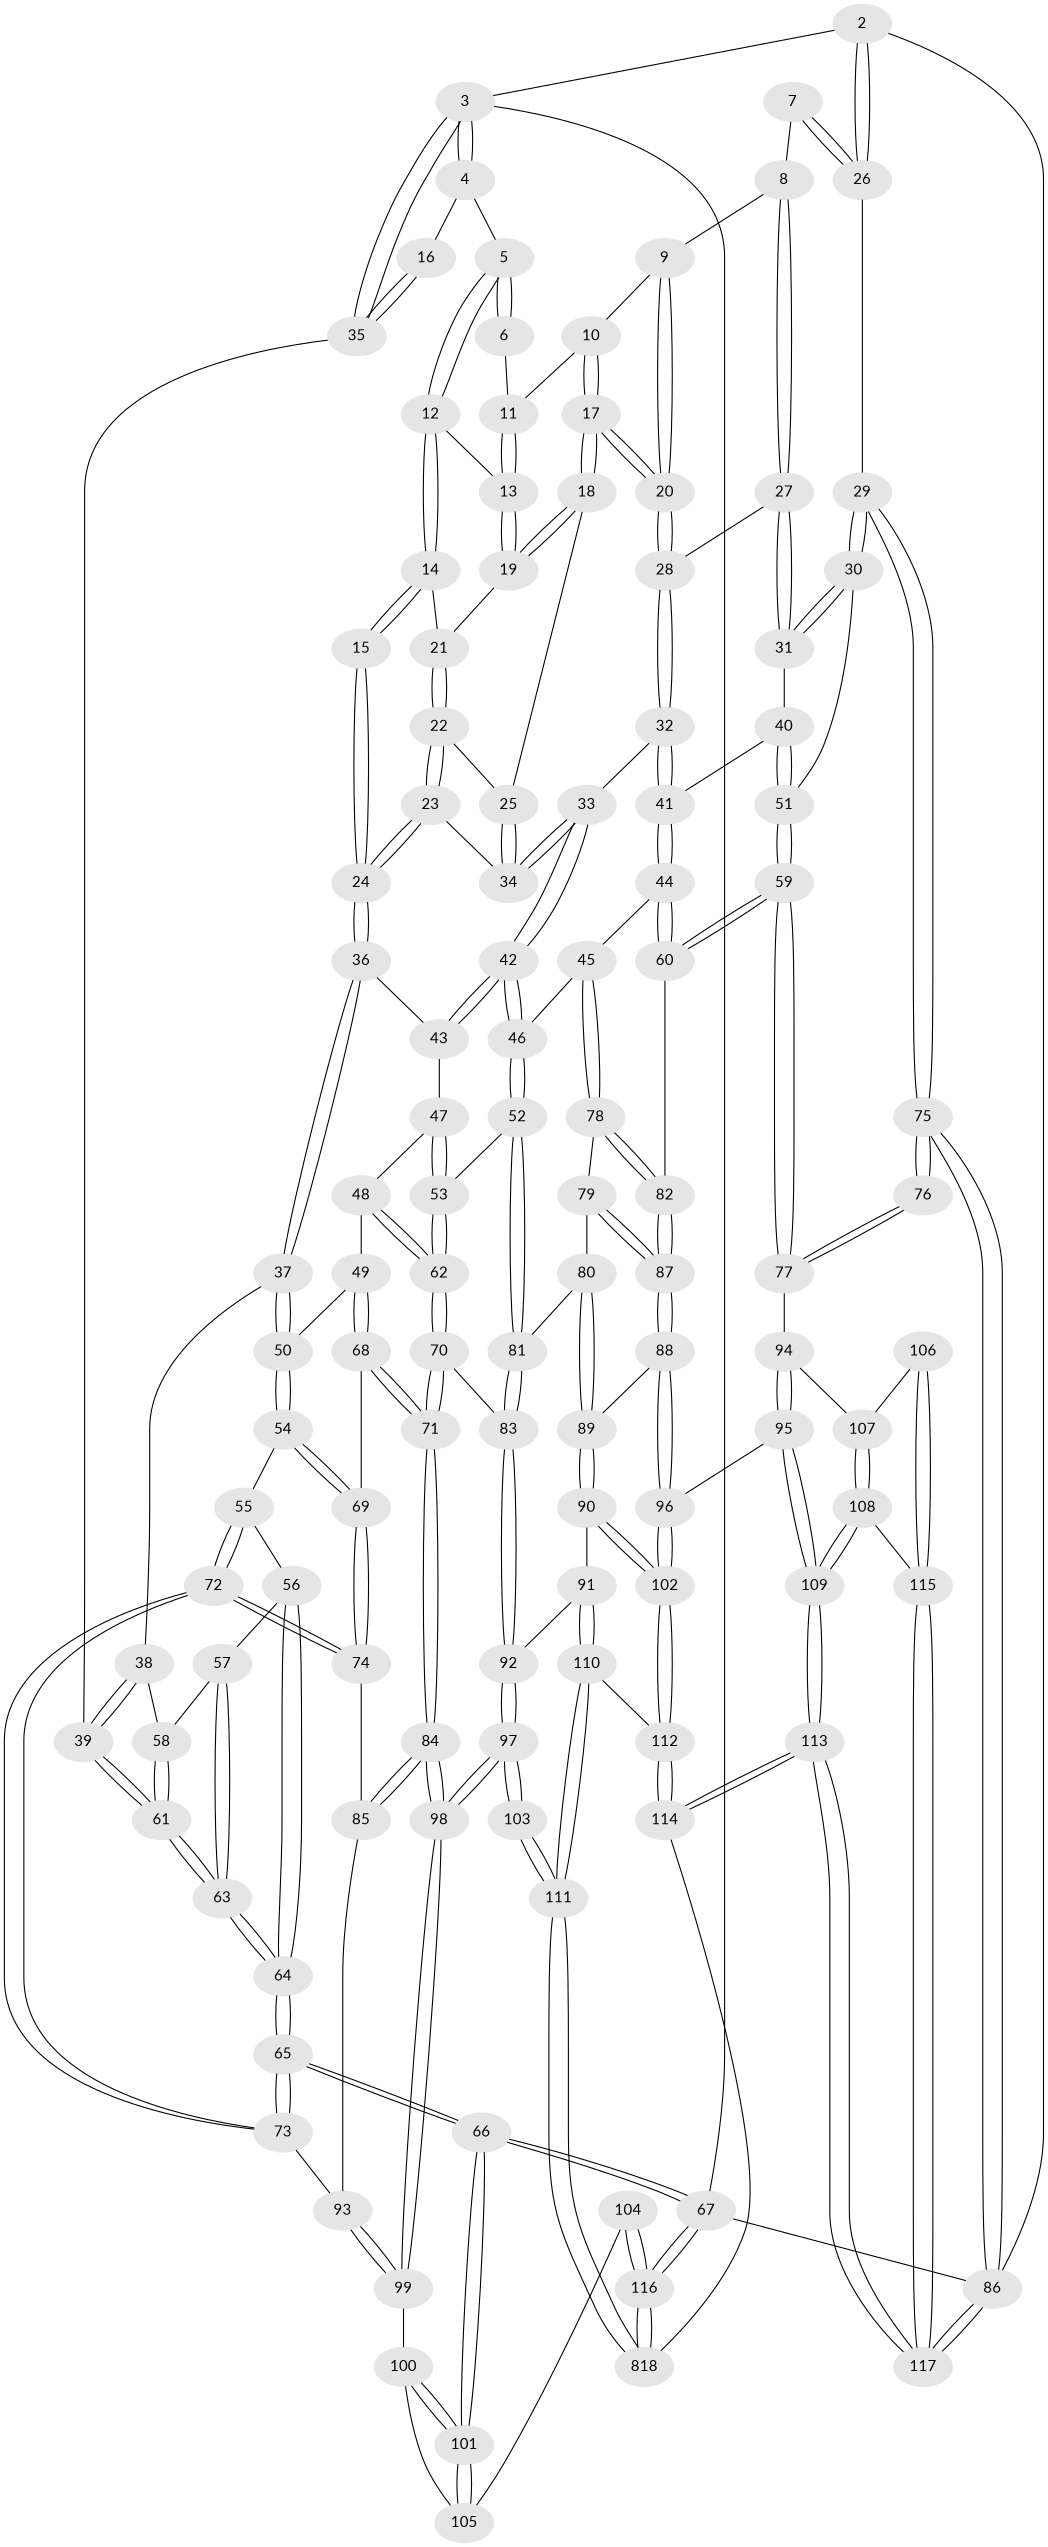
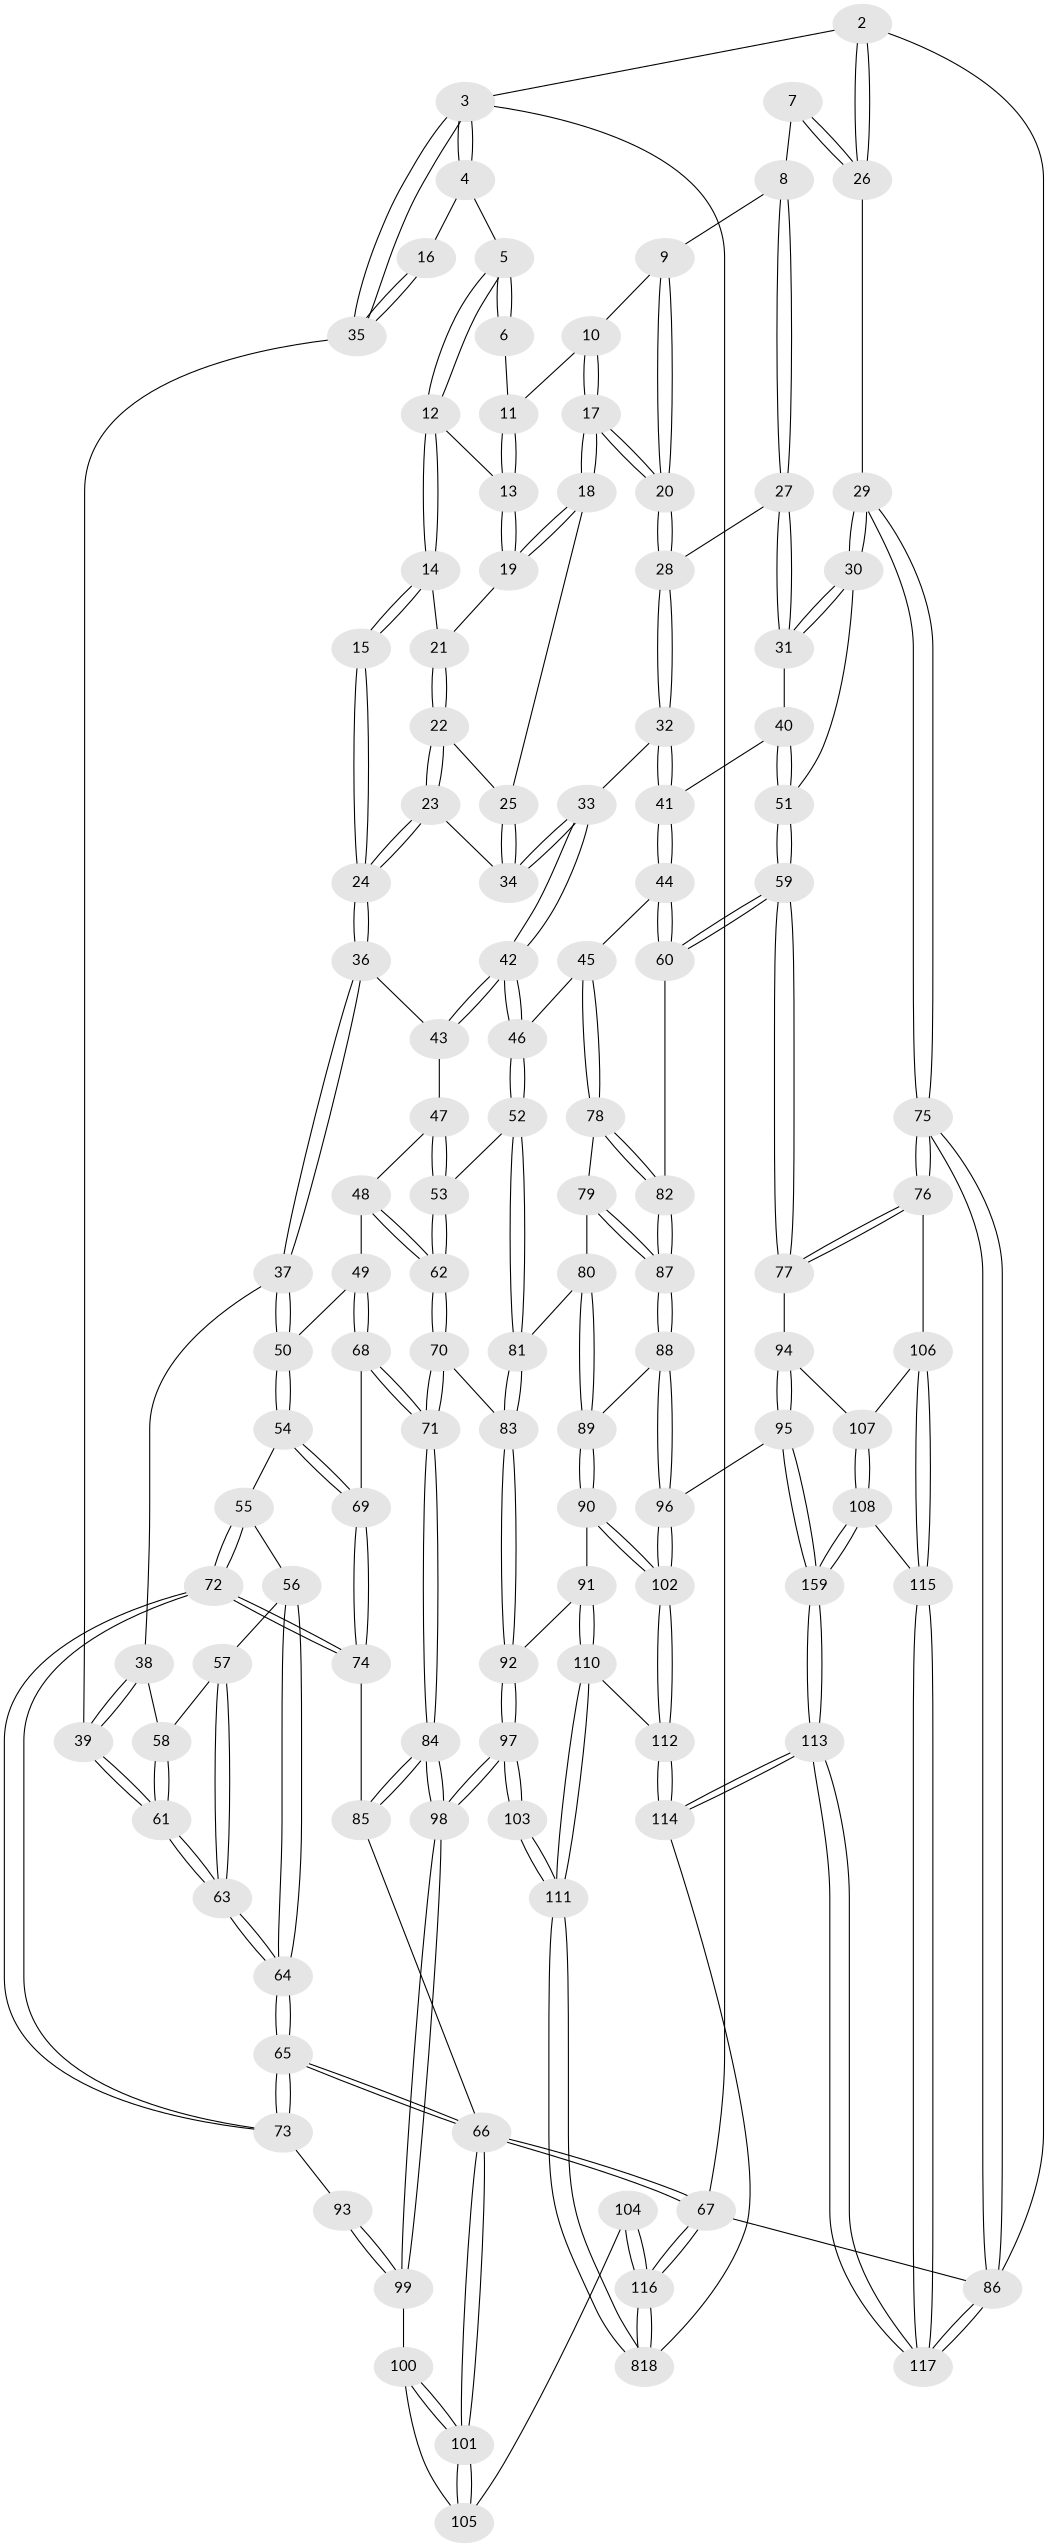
  graph {
    fontname=Lato
    node [color=gray90 fontname=Lato style=filled]
    edge [fontname=Lato]
    2
    3
    26
    86
    7
    8
    4
    35
    67
    29
    117
    5
    16
    39
    116
    6
    12
    11
    13
    14
    9
    27
    10
    20
    28
    31
    17
    18
    19
    15
    21
    24
    22
    36
    25
    34
    32
    23
    37
    43
    30
    75
    40
    33
    41
    51
    76
    59
    42
    44
    46
    61
    38
    50
    47
    58
    54
    63
    45
    60
    52
    48
    53
    78
    82
    79
    81
    49
    62
    68
    70
    69
    71
    55
    77
    83
    56
    72
    74
    57
    64
    73
    65
    94
    87
    66
    101
    93
    105
    n90 [label=818]
    84
    85
    92
    98
    99
    106
    107
    115
    95
    80
    89
    88
    90
    97
    96
    102
    91
    110
    112
    111
    103
    100
-   109
+   109 [label=159]
    108
    113
    114
    104
    2 -- 3
    2 -- 26
    2 -- 26
    2 -- 86
    3 -- 4
    3 -- 4
    3 -- 35
    3 -- 35
    3 -- 67
    26 -- 29
    86 -- 117
    86 -- 117
    7 -- 26
    7 -- 26
    7 -- 8
    8 -- 9
    8 -- 27
    8 -- 27
    4 -- 5
    4 -- 16
    35 -- 39
    67 -- 86
    67 -- 116
    67 -- 116
    29 -- 30
    29 -- 30
    29 -- 75
    29 -- 75
    5 -- 6
    5 -- 6
    5 -- 12
    5 -- 12
    16 -- 35
    16 -- 35
    39 -- 61
    39 -- 61
    116 -- n90
    116 -- n90
    6 -- 11
    12 -- 13
    12 -- 14
    12 -- 14
    11 -- 13
    11 -- 13
    13 -- 19
    13 -- 19
    14 -- 15
    14 -- 15
    14 -- 21
    9 -- 10
    9 -- 20
    9 -- 20
    27 -- 28
    27 -- 31
    27 -- 31
    10 -- 11
    10 -- 17
    10 -- 17
    20 -- 28
    20 -- 28
    28 -- 32
    28 -- 32
    31 -- 40
    17 -- 20
    17 -- 20
    17 -- 18
    17 -- 18
    18 -- 19
    18 -- 19
    18 -- 25
    19 -- 21
    15 -- 24
    15 -- 24
    21 -- 22
    21 -- 22
    24 -- 36
    24 -- 36
    22 -- 25
    22 -- 23
    22 -- 23
    36 -- 37
    36 -- 37
    36 -- 43
    25 -- 34
    25 -- 34
    32 -- 33
    32 -- 41
    32 -- 41
    23 -- 24
    23 -- 24
    23 -- 34
    37 -- 38
    37 -- 50
    37 -- 50
    43 -- 47
    30 -- 31
    30 -- 31
    30 -- 51
    75 -- 86
    75 -- 86
    75 -- 76
    75 -- 76
    40 -- 41
    40 -- 51
    40 -- 51
    33 -- 34
    33 -- 34
    33 -- 42
    33 -- 42
    41 -- 44
    41 -- 44
    51 -- 59
    51 -- 59
    76 -- 77
    76 -- 77
+   76 -- 106
    59 -- 60
    59 -- 60
    59 -- 77
    59 -- 77
    42 -- 43
    42 -- 43
    42 -- 46
    42 -- 46
    44 -- 45
    44 -- 60
    44 -- 60
    46 -- 52
    46 -- 52
    61 -- 63
    61 -- 63
    38 -- 39
    38 -- 39
    38 -- 58
    50 -- 54
    50 -- 54
    47 -- 48
    47 -- 53
    47 -- 53
    58 -- 61
    58 -- 61
    54 -- 69
    54 -- 69
    54 -- 55
    63 -- 64
    63 -- 64
    45 -- 46
    45 -- 78
    45 -- 78
    60 -- 82
    52 -- 53
    52 -- 81
    52 -- 81
    48 -- 49
    48 -- 62
    48 -- 62
    53 -- 62
    53 -- 62
    78 -- 82
    78 -- 82
    78 -- 79
    82 -- 87
    82 -- 87
    79 -- 87
    79 -- 87
    79 -- 80
    81 -- 83
    81 -- 83
    49 -- 50
    49 -- 68
    49 -- 68
    62 -- 70
    62 -- 70
    68 -- 69
    68 -- 71
    68 -- 71
    70 -- 71
    70 -- 71
    70 -- 83
    69 -- 74
    69 -- 74
    71 -- 84
    71 -- 84
    55 -- 56
    55 -- 72
    55 -- 72
    77 -- 94
    83 -- 92
    83 -- 92
    56 -- 57
    56 -- 64
    56 -- 64
    72 -- 74
    72 -- 74
    72 -- 73
    72 -- 73
    74 -- 85
    57 -- 58
    57 -- 63
    57 -- 63
    64 -- 65
    64 -- 65
    73 -- 93
    65 -- 73
    65 -- 73
    65 -- 66
    65 -- 66
    94 -- 107
    94 -- 95
    94 -- 95
    87 -- 88
    87 -- 88
    66 -- 67
    66 -- 67
    66 -- 101
    66 -- 101
    101 -- 105
    101 -- 105
    93 -- 99
    93 -- 99
    84 -- 85
    84 -- 85
    84 -- 98
    84 -- 98
-   85 -- 93
+   85 -- 66
    92 -- 97
    92 -- 97
    98 -- 99
    98 -- 99
    99 -- 100
    106 -- 107
    106 -- 115
    106 -- 115
    107 -- 108
    107 -- 108
    115 -- 117
    115 -- 117
    95 -- 96
    95 -- 109
    95 -- 109
    80 -- 81
    80 -- 89
    80 -- 89
    89 -- 90
    89 -- 90
    88 -- 89
    88 -- 96
    88 -- 96
    90 -- 102
    90 -- 102
    90 -- 91
    97 -- 98
    97 -- 98
    97 -- 103
    97 -- 103
    96 -- 102
    96 -- 102
    102 -- 112
    102 -- 112
    91 -- 92
    91 -- 110
    91 -- 110
    110 -- 112
    110 -- 111
    110 -- 111
    112 -- 114
    112 -- 114
    111 -- n90
    111 -- n90
    103 -- 111
    103 -- 111
    100 -- 101
    100 -- 101
    100 -- 105
    109 -- 113
    109 -- 113
    108 -- 115
    108 -- 109
    108 -- 109
    113 -- 117
    113 -- 117
    113 -- 114
    113 -- 114
    114 -- n90
    104 -- 116
    104 -- 116
    104 -- 105
  }
